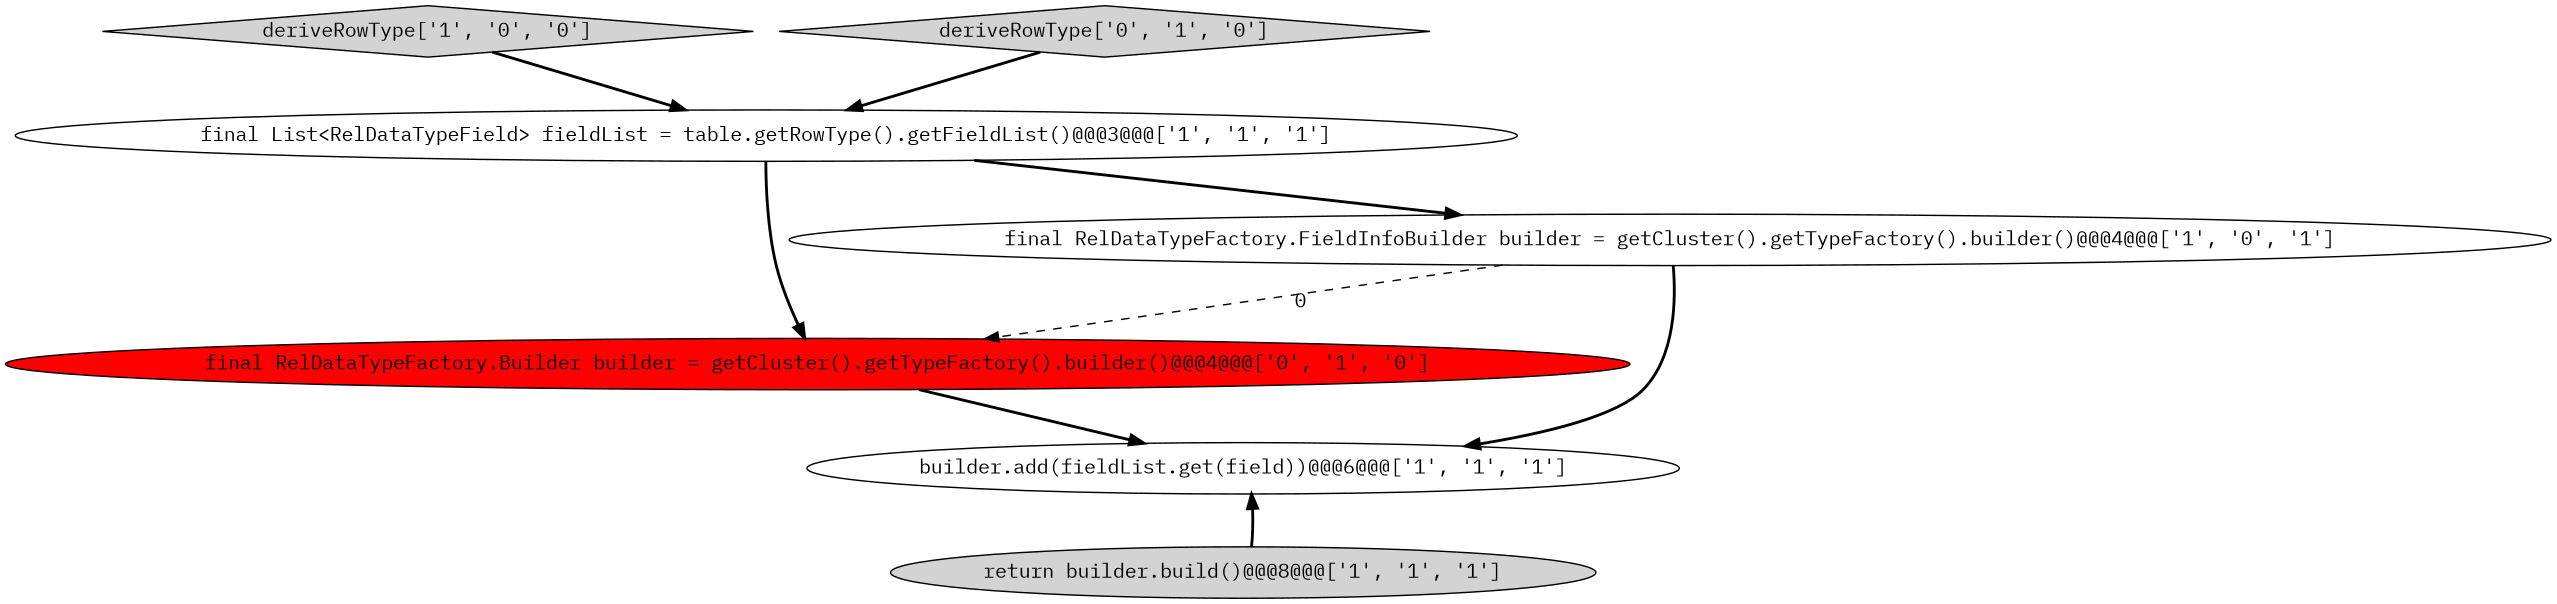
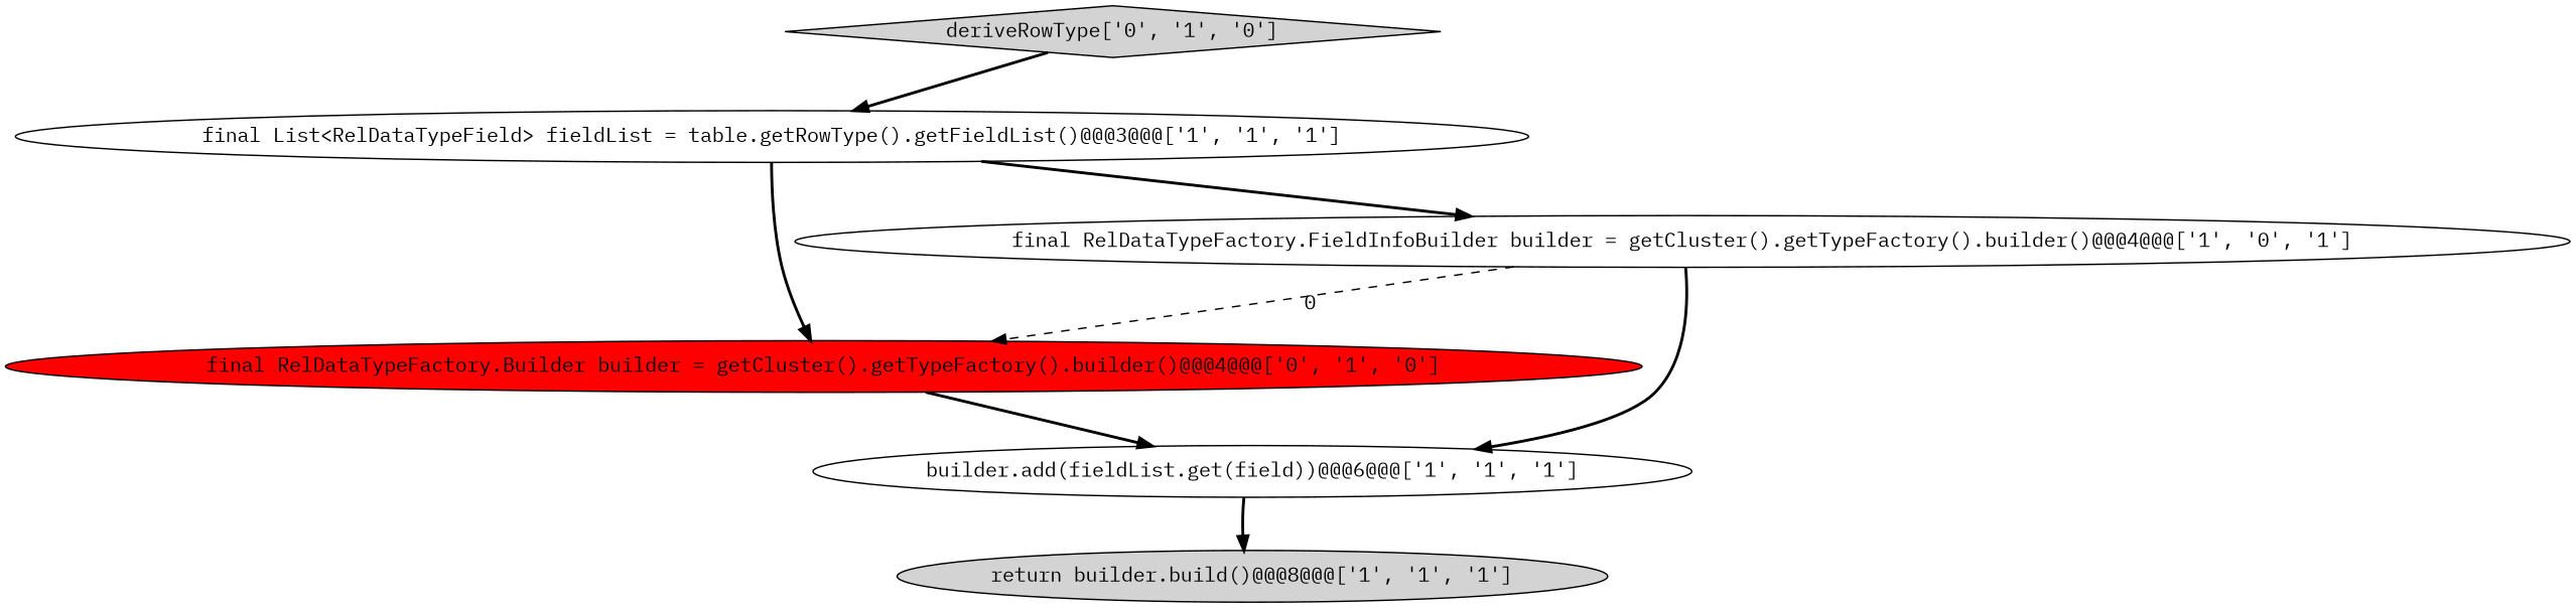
  digraph {
    fontname="IBM Plex Mono"
    node [fillcolor=white fontname="IBM Plex Mono" shape=ellipse style=filled]
    edge [fontname="IBM Plex Mono" style=bold]
    n1 [label="final List<RelDataTypeField> fieldList = table.getRowType().getFieldList()@@@3@@@['1', '1', '1']"]
    n2 [fillcolor=red label="final RelDataTypeFactory.Builder builder = getCluster().getTypeFactory().builder()@@@4@@@['0', '1', '0']"]
    n3 [label="final RelDataTypeFactory.FieldInfoBuilder builder = getCluster().getTypeFactory().builder()@@@4@@@['1', '0', '1']"]
    n4 [label="builder.add(fieldList.get(field))@@@6@@@['1', '1', '1']"]
    n5 [fillcolor=lightgray label="return builder.build()@@@8@@@['1', '1', '1']"]
-   n6 [fillcolor=lightgray label="deriveRowType['1', '0', '0']" shape=diamond]
    n7 [fillcolor=lightgray label="deriveRowType['0', '1', '0']" shape=diamond]
    n1 -> n2
    n1 -> n3
    n2 -> n4
    n3 -> n2 [label=0 style=dashed]
    n3 -> n4
-   n5 -> n4
-   n6 -> n1
+   n4 -> n5
    n7 -> n1
  }
